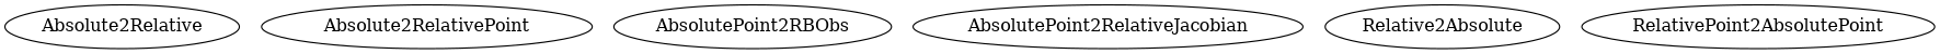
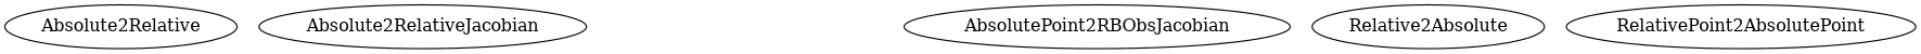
  digraph {
    Absolute2Relative
-   Absolute2RelativeJacobian [label=Absolute2RelativePoint]
-   AbsolutePoint2RBObs
-   AbsolutePoint2RBObsJacobian [label=AbsolutePoint2RelativeJacobian]
+   Absolute2RelativeJacobian
+   AbsolutePoint2RBObsJacobian
    Relative2Absolute
    RelativePoint2AbsolutePoint
  }
